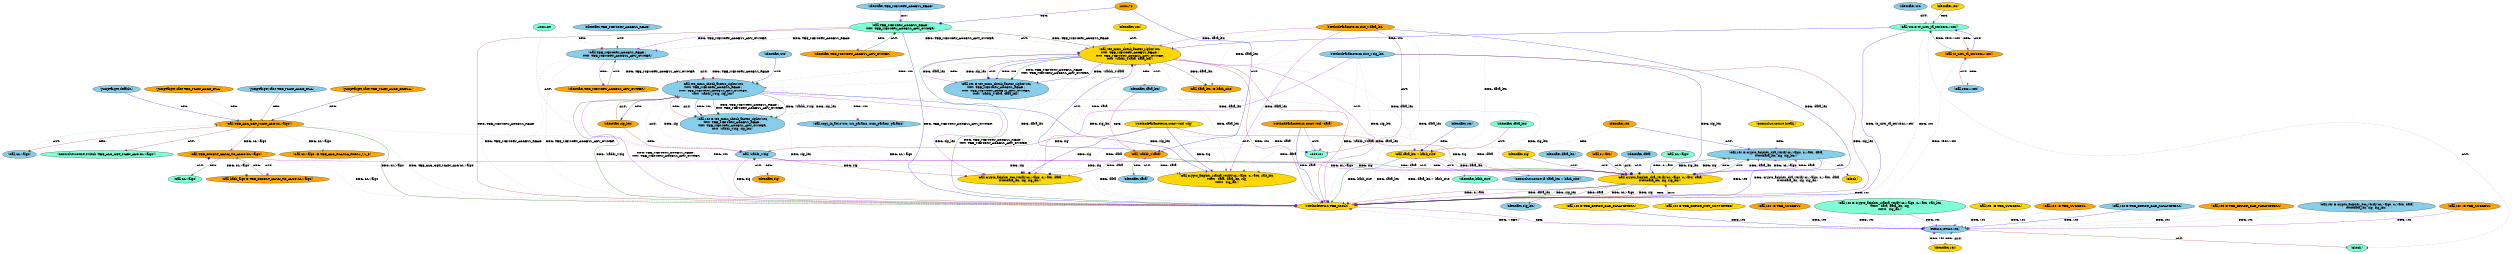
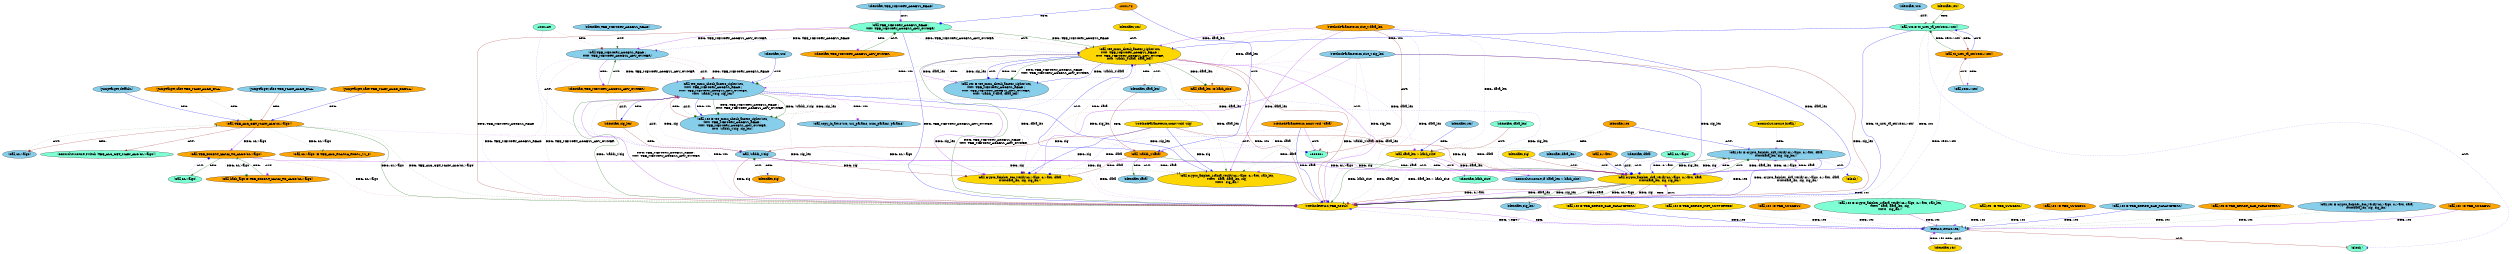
  digraph {
    node [fillcolor=skyblue style=filled]
    edge [arrowhead=tee color=purple style=solid]
    n1 [label="(Call,res = crypto_acipher_dsa_verify(cs->algo, o->attr, data,\n\t\t\t\t\t\tdata_len, sig, sig_len))"]
    n2 [fillcolor=gold label="(Call,crypto_acipher_dsa_verify(cs->algo, o->attr, data,\n\t\t\t\t\t\tdata_len, sig, sig_len))"]
    n3 [label="(Return,return res;)"]
    n4 [fillcolor=gold label="(Block,)"]
    n5 [fillcolor=gold label="(MethodReturn,TEE_Result)"]
    n6 [label="(Identifier,sig_len)"]
    n7 [fillcolor=aquamarine label="(Block,)"]
    n8 [fillcolor=gold label="(Identifier,res)"]
    n9 [fillcolor=orange label="(Call,TEE_DIGEST_HASH_TO_ALGO(cs->algo))"]
    n10 [fillcolor=orange label="(Call,hash_algo = TEE_DIGEST_HASH_TO_ALGO(cs->algo))"]
    n11 [fillcolor=aquamarine label="(Call,cs->algo)"]
    n12 [fillcolor=orange label="(Call,TEE_ALG_GET_MAIN_ALG(cs->algo))"]
    n13 [label="(Call,cs->algo)"]
    n14 [fillcolor=aquamarine label="(ControlStructure,switch (TEE_ALG_GET_MAIN_ALG(cs->algo)))"]
    n15 [fillcolor=gold label="(Call,crypto_acipher_ecc_verify(cs->algo, o->attr, data,\n\t\t\t\t\t\tdata_len, sig, sig_len))"]
    n16 [fillcolor=orange label="(Call,cs->algo != TEE_ALG_RSASSA_PKCS1_V1_5)"]
    n17 [fillcolor=orange label="(Call,(uaddr_t)data)"]
    n18 [fillcolor=gold label="(Call,tee_mmu_check_access_rights(utc,\n\t\t\t\t\t  TEE_MEMORY_ACCESS_READ |\n\t\t\t\t\t  TEE_MEMORY_ACCESS_ANY_OWNER,\n\t\t\t\t\t  (uaddr_t)data, data_len))"]
    n19 [label="(Identifier,data)"]
    n20 [fillcolor=gold label="(Call,crypto_acipher_rsassa_verify(cs->algo, o->attr, salt_len,\n\t\t\t\t\t\t   data, data_len, sig,\n\t\t\t\t\t\t   sig_len))"]
    n21 [fillcolor=gold label="(Call,data_len > hash_size)"]
    n22 [label="(Call,tee_mmu_check_access_rights(utc,\n\t\t\t\t\t  TEE_MEMORY_ACCESS_READ |\n\t\t\t\t\t  TEE_MEMORY_ACCESS_ANY_OWNER,\n\t\t\t\t\t  (uaddr_t)sig, sig_len))"]
    n23 [fillcolor=orange label="(Call,data_len != hash_size)"]
    n24 [label="(Identifier,data_len)"]
    n25 [label="(Call,res = tee_mmu_check_access_rights(utc,\n\t\t\t\t\t  TEE_MEMORY_ACCESS_READ |\n\t\t\t\t\t  TEE_MEMORY_ACCESS_ANY_OWNER,\n\t\t\t\t\t  (uaddr_t)data, data_len))"]
    n26 [fillcolor=orange label="(MethodParameterIn,const void *data)"]
-   1000101 [fillcolor=aquamarine]
+   1000101 [fillcolor=aquamarine label=1000801]
    n28 [fillcolor=aquamarine label="(Identifier,hash_size)"]
    n29 [label="(ControlStructure,if (data_len > hash_size))"]
    n30 [label="(Call,copy_in_attrs(utc, usr_params, num_params, params))"]
    n31 [label="(Call,res = tee_mmu_check_access_rights(utc,\n\t\t\t\t\t  TEE_MEMORY_ACCESS_READ |\n\t\t\t\t\t  TEE_MEMORY_ACCESS_ANY_OWNER,\n\t\t\t\t\t  (uaddr_t)sig, sig_len))"]
    n32 [fillcolor=orange label="(Identifier,sig_len)"]
    n33 [fillcolor=aquamarine label="(Call,utc = to_user_ta_ctx(sess->ctx))"]
    n34 [fillcolor=orange label="(Call,to_user_ta_ctx(sess->ctx))"]
    n35 [label="(Call,sess->ctx)"]
    n36 [fillcolor=aquamarine label="(Call,TEE_MEMORY_ACCESS_READ |\n\t\t\t\t\t  TEE_MEMORY_ACCESS_ANY_OWNER)"]
    n37 [label="(Call,TEE_MEMORY_ACCESS_READ |\n\t\t\t\t\t  TEE_MEMORY_ACCESS_ANY_OWNER)"]
    n38 [fillcolor=orange label="(Identifier,TEE_MEMORY_ACCESS_ANY_OWNER)"]
    n39 [fillcolor=orange label="(Identifier,TEE_MEMORY_ACCESS_ANY_OWNER)"]
    n40 [fillcolor=orange label="(MethodParameterIn,size_t data_len)"]
    n41 [label="(Call,(uaddr_t)sig)"]
    n42 [fillcolor=orange label="(Identifier,sig)"]
    n43 [fillcolor=gold label="(MethodParameterIn,const void *sig)"]
    n44 [label="(MethodParameterIn,size_t sig_len)"]
    n45 [fillcolor=orange label="(JumpTarget,case TEE_MAIN_ALGO_ECDSA:)"]
    n46 [fillcolor=gold label="(Call,res = TEE_ERROR_BAD_PARAMETERS)"]
    n47 [fillcolor=gold label="(Call,res = TEE_ERROR_NOT_SUPPORTED)"]
    n48 [fillcolor=gold label="(Identifier,sig)"]
    n49 [fillcolor=orange label="(Call,res != TEE_SUCCESS)"]
    n50 [fillcolor=aquamarine label="(Call,res = crypto_acipher_rsassa_verify(cs->algo, o->attr, salt_len,\n\t\t\t\t\t\t   data, data_len, sig,\n\t\t\t\t\t\t   sig_len))"]
    n51 [fillcolor=gold label="(Call,res != TEE_SUCCESS)"]
    n52 [label="(Identifier,res)"]
    n53 [label="(Identifier,TEE_MEMORY_ACCESS_READ)"]
    n54 [label="(Identifier,data_len)"]
    n55 [label="(JumpTarget,default:)"]
    n56 [fillcolor=orange label="(Call,o->attr)"]
    n57 [fillcolor=gold label="(Identifier,utc)"]
    n58 [fillcolor=gold label="(Identifier,res)"]
    n59 [fillcolor=orange label="(JumpTarget,case TEE_MAIN_ALGO_DSA:)"]
    n60 [fillcolor=orange label="(Call,res != TEE_SUCCESS)"]
    n61 [label="(Call,res = TEE_ERROR_BAD_PARAMETERS)"]
    n62 [label="(Identifier,TEE_MEMORY_ACCESS_READ)"]
    n63 [fillcolor=gold label="(ControlStructure,break;)"]
    n64 [fillcolor=orange label="(Call,res = TEE_ERROR_BAD_PARAMETERS)"]
    n65 [label="(Call,res = crypto_acipher_ecc_verify(cs->algo, o->attr, data,\n\t\t\t\t\t\tdata_len, sig, sig_len))"]
    n66 [fillcolor=orange label="(Identifier,res)"]
    n67 [fillcolor=aquamarine label="(Identifier,data_len)"]
    n68 [label="(Identifier,utc)"]
    n69 [label="(Identifier,data)"]
    n70 [fillcolor=aquamarine label="(Call,cs->algo)"]
    n71 [label="(JumpTarget,case TEE_MAIN_ALGO_RSA:)"]
    n72 [fillcolor=orange label="(Call,res != TEE_SUCCESS)"]
    n73 [label="(Identifier,utc)"]
    1000172 [fillcolor=orange]
    1000189 [fillcolor=aquamarine]
    n1 -> n2 [arrowhead=normal label="CFG: "]
    n1 -> n3 [arrowhead=normal label="DDG: res" style=dotted]
    n1 -> n4 [arrowhead=normal color=blue label="AST: " style=dotted]
    n1 -> n5 [label="DDG: res" style=dotted]
    n1 -> n5 [arrowhead=normal color=blue label="DDG: crypto_acipher_dsa_verify(cs->algo, o->attr, data,\n\t\t\t\t\t\tdata_len, sig, sig_len)"]
    n2 -> n1 [arrowhead=box color=darkgreen label="AST: "]
    n2 -> n1 [color=brown label="DDG: data_len" style=dotted]
    n2 -> n1 [label="DDG: cs->algo" style=dotted]
    n2 -> n1 [arrowhead=normal label="DDG: data"]
    n2 -> n1 [arrowhead=normal color=brown label="DDG: o->attr" style=dotted]
    n2 -> n1 [arrowhead=normal color=darkgreen label="DDG: sig_len"]
    n2 -> n1 [color=darkgreen label="DDG: sig" style=dotted]
    n2 -> n5 [label="DDG: data_len"]
    n2 -> n5 [arrowhead=normal color=darkgreen label="DDG: sig_len"]
    n2 -> n5 [arrowhead=normal color=darkgreen label="DDG: data"]
    n2 -> n5 [arrowhead=normal color=darkgreen label="DDG: cs->algo"]
    n2 -> n5 [arrowhead=box color=brown label="DDG: sig"]
    n2 -> n5 [arrowhead=box color=brown label="DDG: o->attr"]
    n2 -> n6 [color=darkgreen label="CFG: " style=dotted]
    n3 -> n5 [arrowhead=normal color=blue label="DDG: <RET>" style=dotted]
    n3 -> n7 [color=brown label="AST: "]
    n3 -> n8 [label="CFG: " style=dotted]
    n5 -> n3 [label="CFG: "]
    n6 -> n2 [arrowhead=box label="AST: "]
    n8 -> n3 [color=darkgreen label="AST: " style=dotted]
    n8 -> n3 [arrowhead=box label="DDG: res"]
    n9 -> n2 [arrowhead=normal label="DDG: cs->algo"]
    n9 -> n5 [arrowhead=normal color=brown label="DDG: cs->algo" style=dotted]
    n9 -> n10 [arrowhead=box label="AST: " style=dotted]
    n9 -> n10 [arrowhead=box color=darkgreen label="DDG: cs->algo" style=dotted]
    n9 -> n11 [arrowhead=normal color=darkgreen label="CFG: "]
    n10 -> n9 [color=darkgreen label="CFG: "]
    n11 -> n9 [arrowhead=box color=blue label="AST: " style=dotted]
    n12 -> n5 [arrowhead=normal color=darkgreen label="DDG: cs->algo"]
    n12 -> n5 [arrowhead=box color=darkgreen label="DDG: TEE_ALG_GET_MAIN_ALG(cs->algo)" style=dotted]
    n12 -> n9 [arrowhead=normal label="DDG: cs->algo"]
    n12 -> n13 [arrowhead=box color=brown label="CFG: "]
    n12 -> n14 [arrowhead=normal color=brown label="AST: "]
    n12 -> n15 [arrowhead=normal label="DDG: cs->algo" style=dotted]
    n12 -> n16 [color=darkgreen label="DDG: cs->algo" style=dotted]
    n13 -> n12 [color=darkgreen label="AST: " style=dotted]
    n17 -> n2 [arrowhead=box color=darkgreen label="DDG: data"]
    n17 -> n5 [arrowhead=box label="DDG: data" style=dotted]
    n17 -> n15 [color=brown label="DDG: data"]
    n17 -> n18 [arrowhead=box color=blue label="AST: "]
    n17 -> n18 [color=brown label="DDG: data" style=dotted]
    n17 -> n19 [arrowhead=normal color=darkgreen label="CFG: "]
    n17 -> n20 [color=brown label="DDG: data" style=dotted]
    n18 -> n5 [arrowhead=normal color=darkgreen label="DDG: TEE_MEMORY_ACCESS_READ |\n\t\t\t\t\t  TEE_MEMORY_ACCESS_ANY_OWNER"]
    n18 -> n5 [color=brown label="DDG: utc"]
    n18 -> n5 [arrowhead=normal color=brown label="DDG: (uaddr_t)data"]
    n18 -> n5 [arrowhead=normal label="DDG: data_len"]
    n18 -> n15 [arrowhead=box color=blue label="DDG: data_len" style=dotted]
    n18 -> n20 [arrowhead=normal color=darkgreen label="DDG: data_len" style=dotted]
    n18 -> n21 [arrowhead=box label="DDG: data_len" style=dotted]
    n18 -> n22 [arrowhead=box color=darkgreen label="DDG: utc" style=dotted]
    n18 -> n23 [arrowhead=box color=darkgreen label="DDG: data_len"]
    n18 -> n24 [color=brown label="CFG: " style=dotted]
    n18 -> n25 [arrowhead=box color=blue label="AST: "]
    n18 -> n25 [color=blue label="DDG: utc"]
    n18 -> n25 [arrowhead=box color=darkgreen label="DDG: TEE_MEMORY_ACCESS_READ |\n\t\t\t\t\t  TEE_MEMORY_ACCESS_ANY_OWNER"]
    n18 -> n25 [color=blue label="DDG: (uaddr_t)data"]
    n18 -> n25 [label="DDG: data_len"]
    n19 -> n17 [label="AST: " style=dotted]
    n21 -> n2 [arrowhead=box label="DDG: data_len"]
    n21 -> n5 [label="DDG: data_len > hash_size" style=dotted]
    n21 -> n5 [arrowhead=normal color=darkgreen label="DDG: hash_size"]
    n21 -> n5 [color=darkgreen label="DDG: data_len" style=dotted]
    n21 -> n28 [label="CFG: " style=dotted]
    n21 -> n29 [arrowhead=normal label="AST: "]
    n22 -> n2 [arrowhead=normal color=blue label="DDG: sig_len" style=dotted]
    n22 -> n5 [color=darkgreen label="DDG: (uaddr_t)sig"]
    n22 -> n5 [arrowhead=box label="DDG: TEE_MEMORY_ACCESS_READ |\n\t\t\t\t\t  TEE_MEMORY_ACCESS_ANY_OWNER"]
    n22 -> n5 [label="DDG: utc" style=dotted]
    n22 -> n5 [color=brown label="DDG: sig_len" style=dotted]
    n22 -> n15 [arrowhead=normal label="DDG: sig_len"]
    n22 -> n20 [color=blue label="DDG: sig_len"]
    n22 -> n30 [arrowhead=box label="DDG: utc" style=dotted]
    n22 -> n31 [arrowhead=box color=darkgreen label="AST: " style=dotted]
    n22 -> n31 [arrowhead=normal color=blue label="DDG: utc"]
    n22 -> n31 [arrowhead=box color=darkgreen label="DDG: TEE_MEMORY_ACCESS_READ |\n\t\t\t\t\t  TEE_MEMORY_ACCESS_ANY_OWNER"]
    n22 -> n31 [arrowhead=normal color=darkgreen label="DDG: (uaddr_t)sig"]
    n22 -> n31 [arrowhead=normal color=darkgreen label="DDG: sig_len" style=dotted]
    n22 -> n32 [arrowhead=normal color=blue label="CFG: "]
    n24 -> n17 [arrowhead=normal color=brown label="CFG: "]
    n24 -> n18 [arrowhead=normal color=darkgreen label="AST: " style=dotted]
    n25 -> n18 [color=brown label="CFG: " style=dotted]
    n26 -> n2 [color=brown label="DDG: data" style=dotted]
    n26 -> n5 [arrowhead=box color=blue label="DDG: data"]
    n26 -> n15 [arrowhead=box color=blue label="DDG: data" style=dotted]
    n26 -> n17 [arrowhead=normal label="DDG: data" style=dotted]
    n26 -> n20 [arrowhead=normal color=darkgreen label="DDG: data" style=dotted]
    n26 -> 1000101 [label="AST: "]
    n28 -> n21 [label="AST: " style=dotted]
    n31 -> n22 [arrowhead=normal color=brown label="CFG: "]
    n32 -> n22 [color=brown label="AST: "]
    n32 -> n41 [arrowhead=box color=brown label="CFG: "]
    n33 -> n5 [arrowhead=normal color=blue label="DDG: to_user_ta_ctx(sess->ctx)"]
    n33 -> n5 [arrowhead=normal color=darkgreen label="DDG: utc" style=dotted]
    n33 -> n7 [color=blue label="AST: " style=dotted]
    n33 -> n18 [color=blue label="DDG: utc"]
    n33 -> n34 [arrowhead=normal color=brown label="CFG: "]
    n34 -> n5 [arrowhead=normal label="DDG: sess->ctx" style=dotted]
    n34 -> n33 [arrowhead=normal color=blue label="AST: "]
    n34 -> n33 [arrowhead=box color=darkgreen label="DDG: sess->ctx"]
    n34 -> n35 [arrowhead=normal label="CFG: " style=dotted]
    n35 -> n34 [arrowhead=box color=brown label="AST: "]
    n36 -> n5 [color=brown label="DDG: TEE_MEMORY_ACCESS_READ"]
    n36 -> n5 [arrowhead=box color=blue label="DDG: TEE_MEMORY_ACCESS_ANY_OWNER"]
    n36 -> n18 [arrowhead=normal color=brown label="AST: " style=dotted]
    n36 -> n18 [color=darkgreen label="DDG: TEE_MEMORY_ACCESS_READ"]
    n36 -> n18 [arrowhead=box color=blue label="DDG: TEE_MEMORY_ACCESS_ANY_OWNER" style=dotted]
    n36 -> n37 [color=blue label="DDG: TEE_MEMORY_ACCESS_READ" style=dotted]
    n36 -> n37 [arrowhead=normal label="DDG: TEE_MEMORY_ACCESS_ANY_OWNER"]
    n36 -> n38 [arrowhead=box label="CFG: " style=dotted]
    n37 -> n5 [arrowhead=box label="DDG: TEE_MEMORY_ACCESS_READ" style=dotted]
    n37 -> n5 [color=brown label="DDG: TEE_MEMORY_ACCESS_ANY_OWNER" style=dotted]
    n37 -> n22 [arrowhead=box color=brown label="AST: " style=dotted]
    n37 -> n22 [arrowhead=box color=brown label="DDG: TEE_MEMORY_ACCESS_READ" style=dotted]
    n37 -> n22 [label="DDG: TEE_MEMORY_ACCESS_ANY_OWNER" style=dotted]
    n37 -> n39 [arrowhead=box label="CFG: "]
    n38 -> n36 [arrowhead=box color=darkgreen label="AST: "]
    n39 -> n37 [arrowhead=normal color=darkgreen label="AST: "]
    n40 -> n2 [arrowhead=box color=blue label="DDG: data_len"]
    n40 -> n5 [arrowhead=box color=blue label="DDG: data_len" style=dotted]
    n40 -> n15 [arrowhead=box color=brown label="DDG: data_len" style=dotted]
    n40 -> n18 [arrowhead=normal label="DDG: data_len"]
    n40 -> n20 [arrowhead=normal label="DDG: data_len"]
    n40 -> n21 [label="DDG: data_len" style=dotted]
    n40 -> n23 [arrowhead=normal color=brown label="DDG: data_len" style=dotted]
    n40 -> 1000101 [color=brown label="AST: "]
    n41 -> n2 [arrowhead=normal label="DDG: sig"]
    n41 -> n5 [color=brown label="DDG: sig"]
    n41 -> n15 [arrowhead=box color=brown label="DDG: sig"]
    n41 -> n20 [color=darkgreen label="DDG: sig" style=dotted]
    n41 -> n22 [color=brown label="AST: " style=dotted]
    n41 -> n22 [arrowhead=normal label="DDG: sig" style=dotted]
    n41 -> n42 [arrowhead=normal color=blue label="CFG: " style=dotted]
    n42 -> n41 [arrowhead=box color=darkgreen label="AST: " style=dotted]
    n43 -> n2 [color=brown label="DDG: sig"]
    n43 -> n5 [label="DDG: sig" style=dotted]
    n43 -> n15 [arrowhead=box color=blue label="DDG: sig"]
    n43 -> n20 [arrowhead=normal color=blue label="DDG: sig"]
    n43 -> 1000101 [arrowhead=box color=blue label="AST: " style=dotted]
    n43 -> n41 [arrowhead=normal color=brown label="DDG: sig"]
    n44 -> n2 [arrowhead=normal color=blue label="DDG: sig_len"]
    n44 -> n5 [arrowhead=box color=brown label="DDG: sig_len"]
    n44 -> n15 [arrowhead=normal label="DDG: sig_len"]
    n44 -> n20 [arrowhead=normal label="DDG: sig_len" style=dotted]
    n44 -> n22 [arrowhead=normal label="DDG: sig_len" style=dotted]
    n44 -> 1000101 [arrowhead=normal color=brown label="AST: " style=dotted]
    n45 -> n12 [arrowhead=normal color=blue label="CFG: "]
    n46 -> n3 [color=blue label="DDG: res"]
    n47 -> n3 [color=darkgreen label="DDG: res" style=dotted]
    n48 -> n2 [color=brown label="AST: "]
    n49 -> n3 [label="DDG: res" style=dotted]
    n50 -> n3 [label="DDG: res"]
    n51 -> n3 [arrowhead=normal label="DDG: res" style=dotted]
    n52 -> n21 [arrowhead=box color=blue label="CFG: "]
    n53 -> n36 [arrowhead=box label="AST: "]
    n54 -> n2 [arrowhead=box color=blue label="AST: " style=dotted]
    n55 -> n12 [color=blue label="CFG: "]
    n56 -> n2 [color=blue label="AST: "]
    n57 -> n18 [color=darkgreen label="AST: " style=dotted]
    n58 -> n33 [arrowhead=normal color=darkgreen label="CFG: "]
    n59 -> n12 [arrowhead=box color=darkgreen label="CFG: " style=dotted]
    n60 -> n3 [color=darkgreen label="DDG: res" style=dotted]
    n61 -> n3 [color=blue label="DDG: res"]
    n62 -> n37 [arrowhead=normal color=darkgreen label="AST: " style=dotted]
    n63 -> n1 [label="CFG: " style=dotted]
    n64 -> n3 [arrowhead=box color=darkgreen label="DDG: res" style=dotted]
    n65 -> n3 [color=darkgreen label="DDG: res" style=dotted]
    n66 -> n1 [color=blue label="AST: "]
    n66 -> n21 [color=darkgreen label="CFG: " style=dotted]
    n67 -> n21 [color=brown label="AST: "]
    n68 -> n22 [color=blue label="AST: "]
    n69 -> n2 [arrowhead=box color=blue label="AST: "]
    n70 -> n2 [arrowhead=box color=blue label="AST: " style=dotted]
    n71 -> n12 [color=brown label="CFG: "]
    n72 -> n3 [arrowhead=normal label="DDG: res"]
    n73 -> n33 [color=brown label="AST: " style=dotted]
    1000172 -> n17 [arrowhead=normal color=blue label="AST: "]
    1000172 -> n36 [arrowhead=box color=blue label="CFG: "]
    1000189 -> n37 [arrowhead=box color=brown label="CFG: " style=dotted]
    1000189 -> n41 [color=blue label="AST: " style=dotted]
  }
